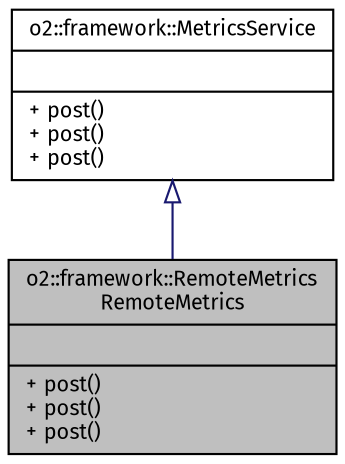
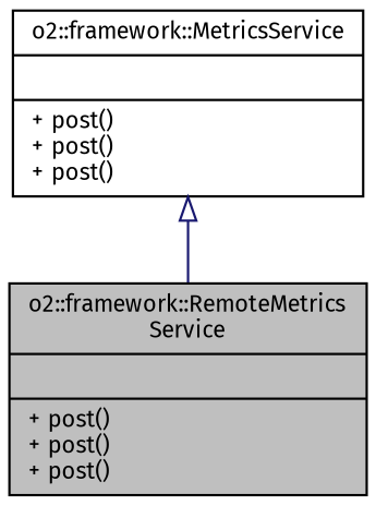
  digraph {
    fontname="Fira Sans"
    node [color=black fontname="Fira Sans" fontsize=10 shape=record]
-   n1 [fillcolor=grey75 fontcolor=black height=0.2 label="{o2::framework::RemoteMetrics\lRemoteMetrics\n||+ post()\l+ post()\l+ post()\l}" style=filled width=0.4]
+   n1 [fillcolor=grey75 fontcolor=black height=0.2 label="{o2::framework::RemoteMetrics\lService\n||+ post()\l+ post()\l+ post()\l}" style=filled width=0.4]
    n2 [height=0.2 label="{o2::framework::MetricsService\n||+ post()\l+ post()\l+ post()\l}" width=0.4]
    n2 -> n1 [arrowtail=onormal color=midnightblue dir=back fontname="Fira Sans" fontsize=10 labelfontname=Helvetica labelfontsize=10 style=solid]
  }
